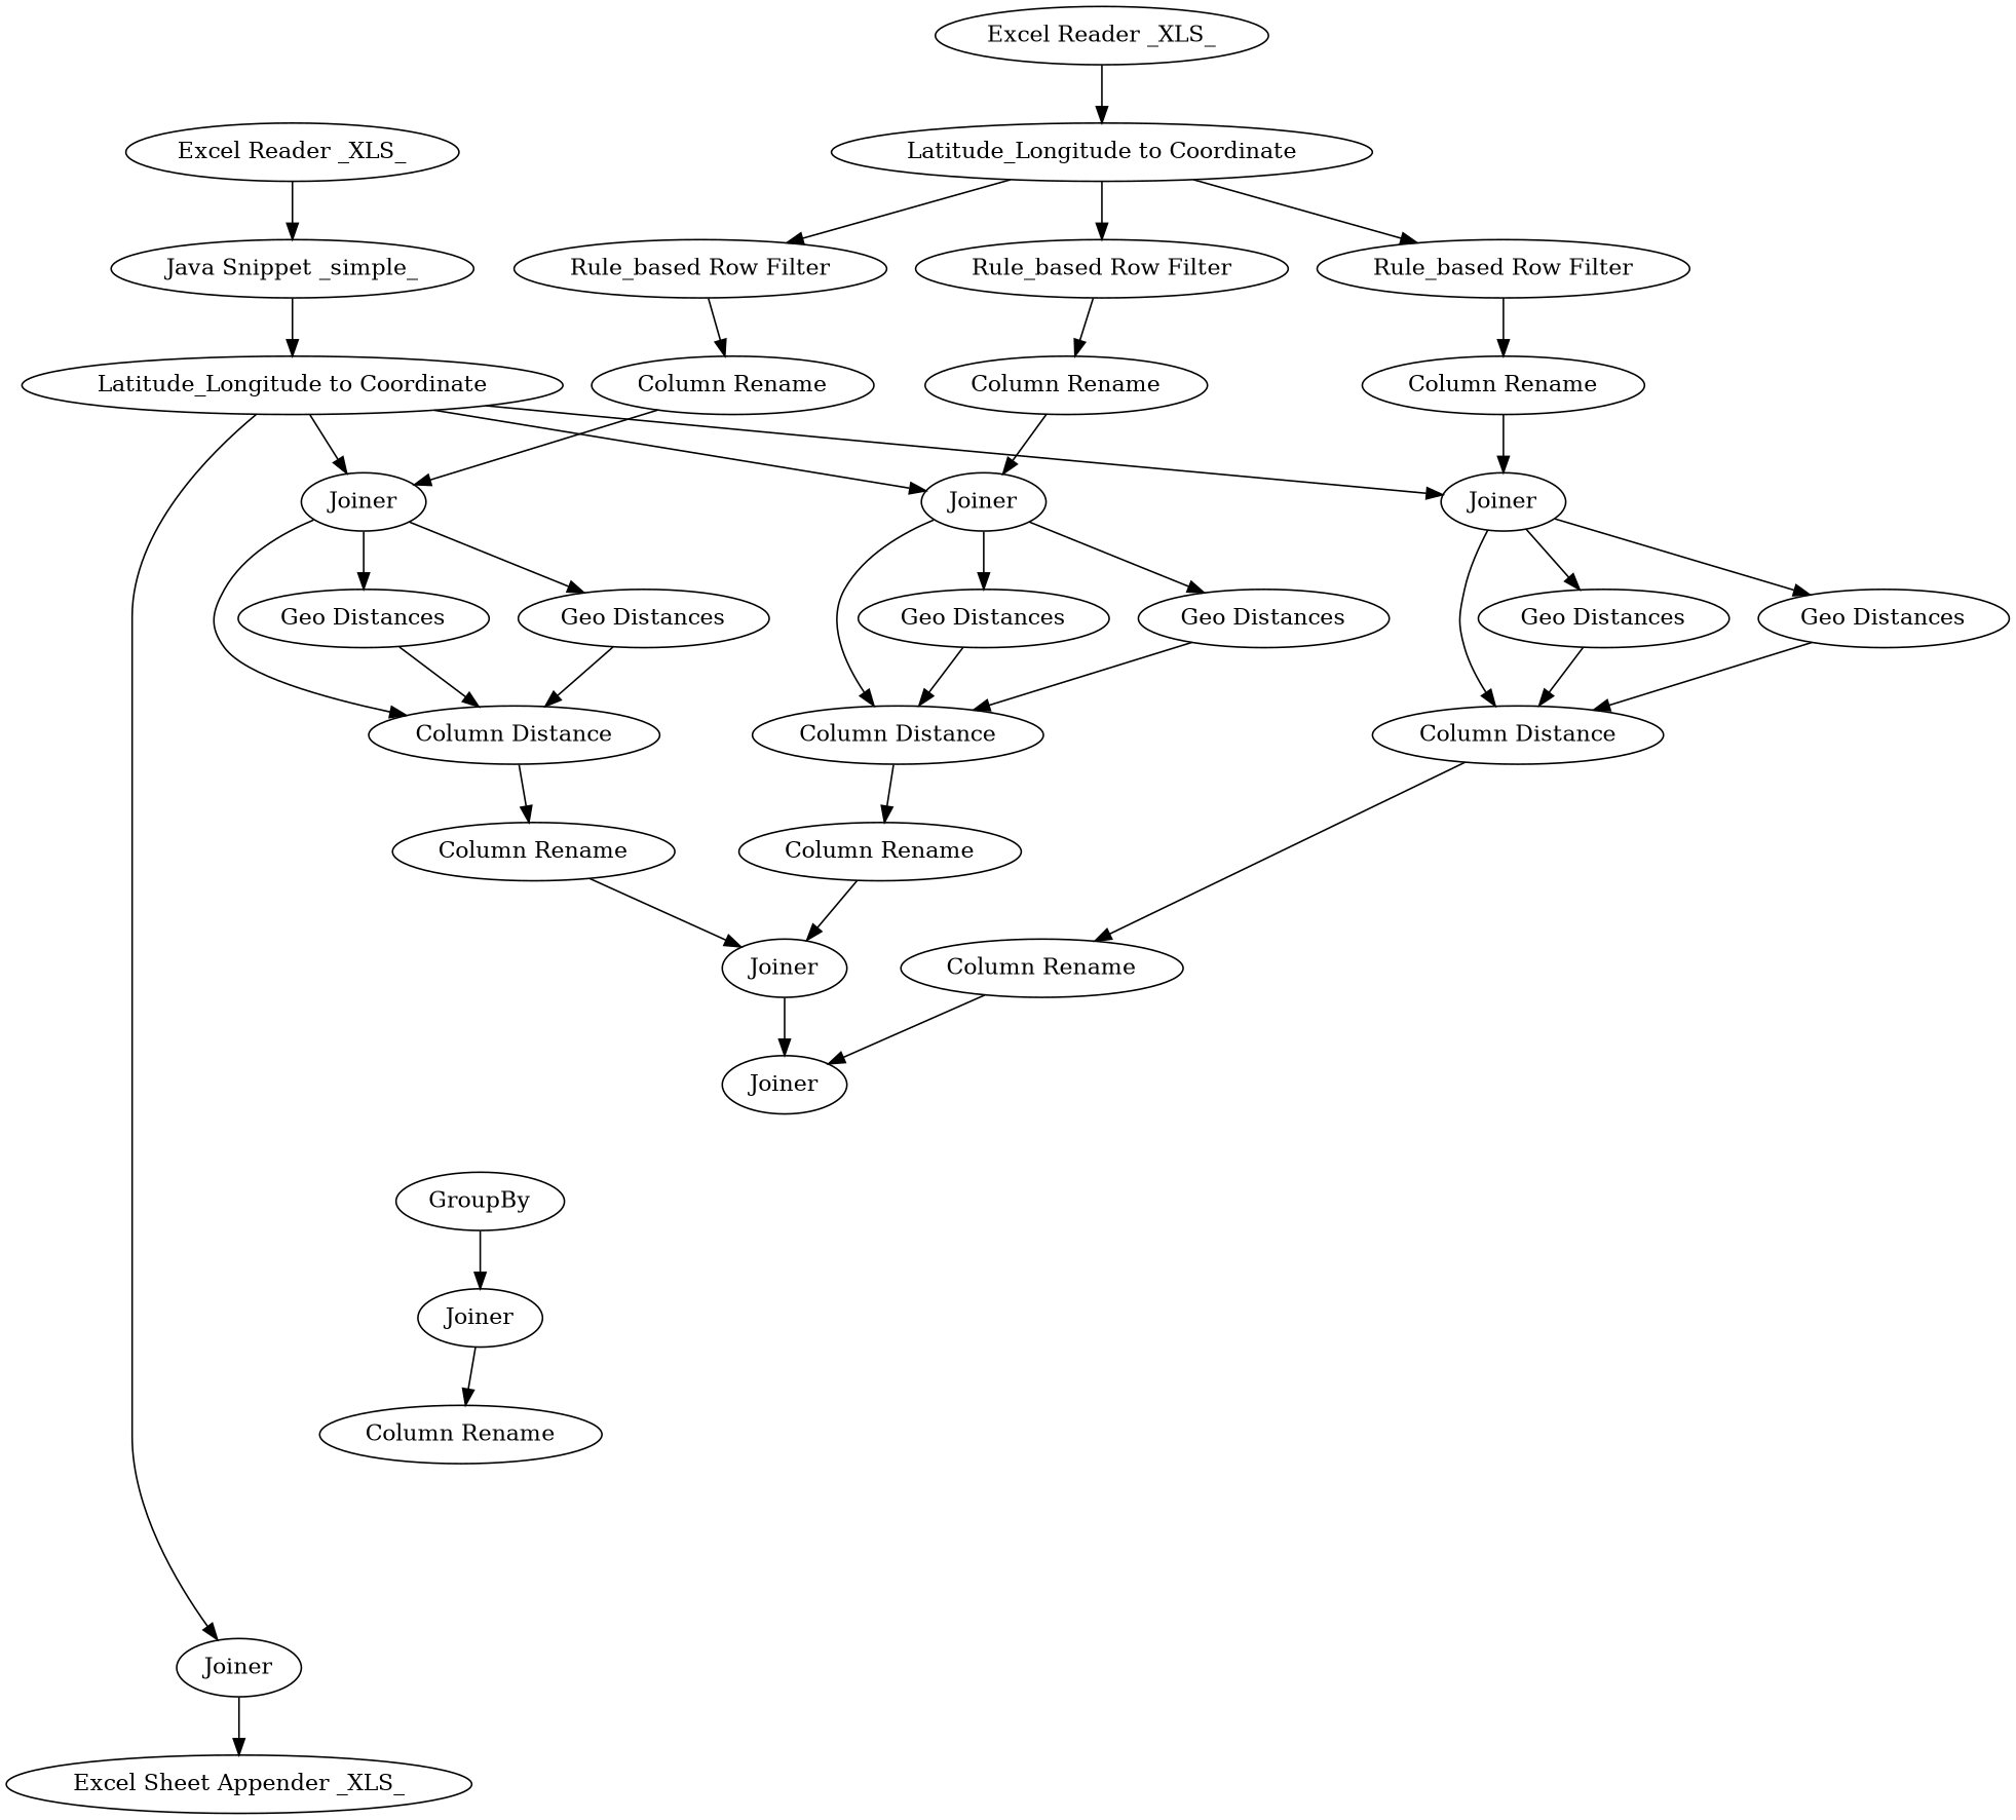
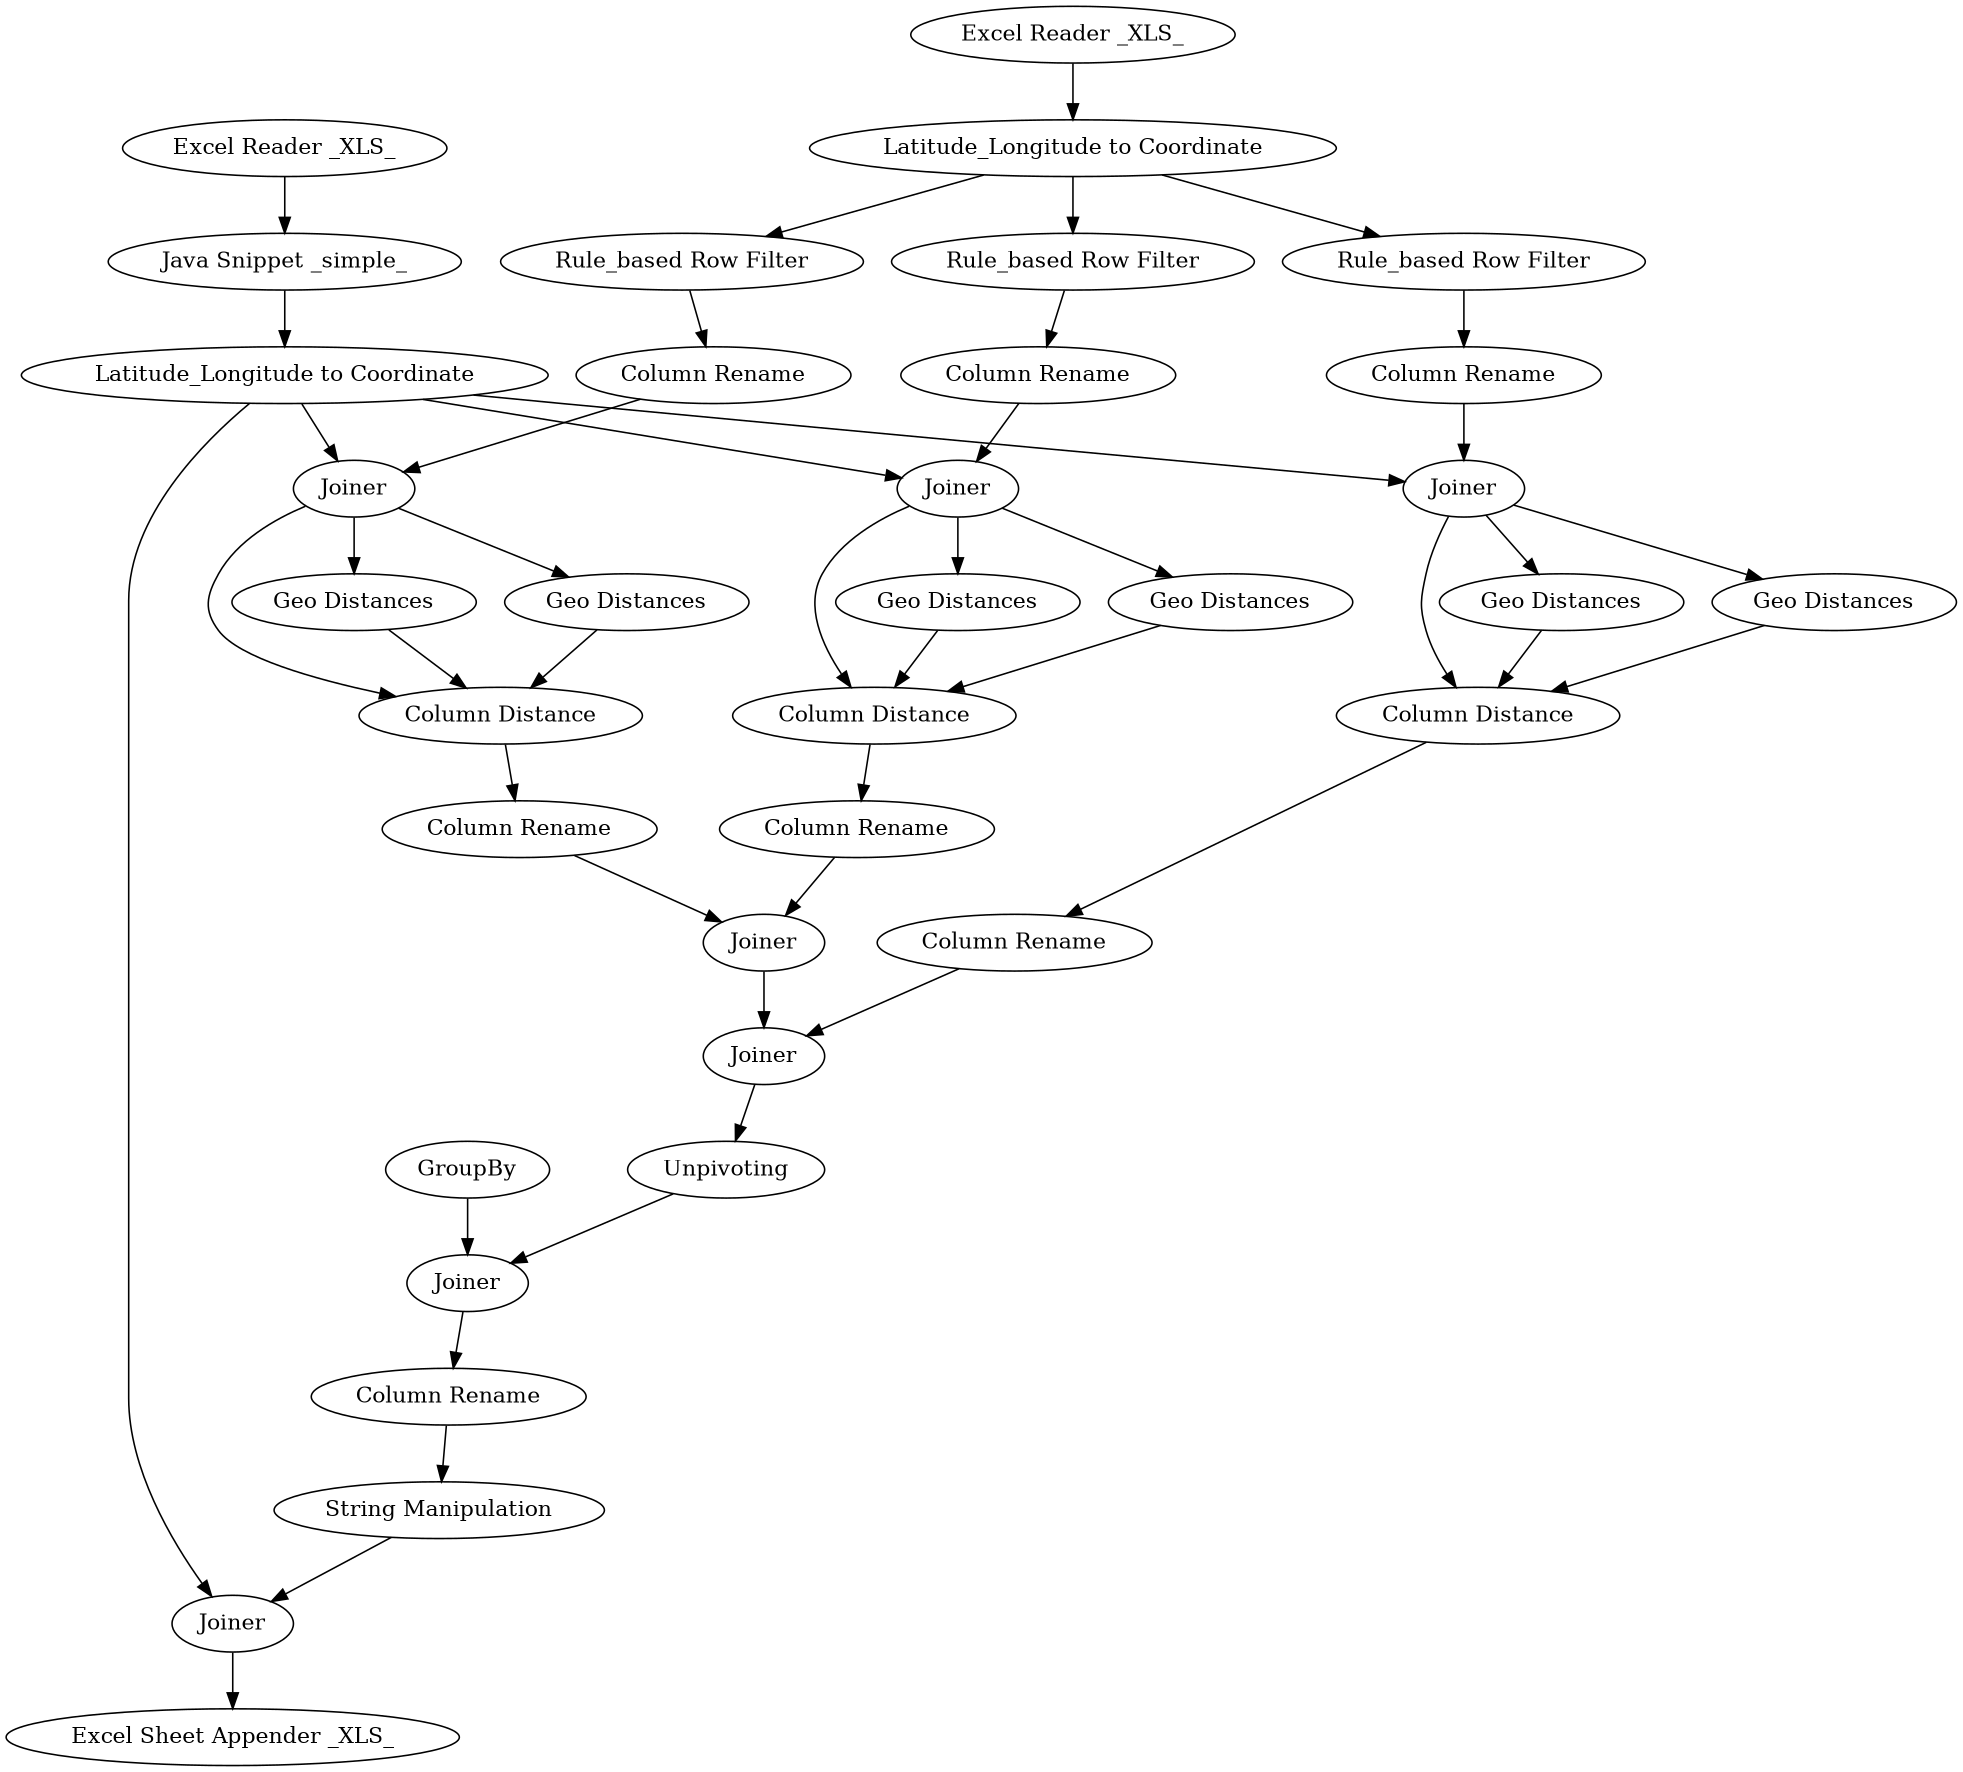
  digraph {
    rankdir=TB
    n1 [label="Latitude_Longitude to Coordinate"]
    n2 [label=Joiner]
    n3 [label=Joiner]
    n4 [label=Joiner]
    n5 [label=Joiner]
    n6 [label="Geo Distances"]
    n7 [label="Geo Distances"]
    n8 [label="Column Distance"]
    n9 [label="Geo Distances"]
    n10 [label="Column Distance"]
    n11 [label="Geo Distances"]
    n12 [label="Column Distance"]
    n13 [label="Geo Distances"]
    n14 [label="Geo Distances"]
    n15 [label="Excel Sheet Appender _XLS_"]
    n16 [label="Excel Reader _XLS_"]
    n17 [label="Java Snippet _simple_"]
    n18 [label="Excel Reader _XLS_"]
    n19 [label="Latitude_Longitude to Coordinate"]
    n20 [label="Rule_based Row Filter"]
    n21 [label="Rule_based Row Filter"]
    n22 [label="Rule_based Row Filter"]
    n23 [label="Column Rename"]
    n24 [label="Column Rename"]
    n25 [label="Column Rename"]
    n26 [label="Column Rename"]
    n27 [label=Joiner]
    n28 [label=Joiner]
    n29 [label="Column Rename"]
    n30 [label="Column Rename"]
+   n31 [label=Unpivoting]
    n32 [label=Joiner]
    n33 [label=GroupBy]
    n34 [label="Column Rename"]
+   n35 [label="String Manipulation"]
    n1 -> n2
    n1 -> n3
    n1 -> n4
    n1 -> n5
    n2 -> n6
    n2 -> n7
    n2 -> n8
    n3 -> n9
    n3 -> n10
    n3 -> n11
    n4 -> n12
    n4 -> n13
    n4 -> n14
    n5 -> n15
    n6 -> n8
    n7 -> n8
    n8 -> n26
    n9 -> n10
    n10 -> n29
    n11 -> n10
    n12 -> n30
    n13 -> n12
    n14 -> n12
    n16 -> n17
    n17 -> n1
    n18 -> n19
    n19 -> n20
    n19 -> n21
    n19 -> n22
    n20 -> n23
    n21 -> n24
    n22 -> n25
    n23 -> n2
    n24 -> n3
    n25 -> n4
    n26 -> n27
    n27 -> n28
+   n28 -> n31
    n29 -> n27
    n30 -> n28
+   n31 -> n32
    n32 -> n34
    n33 -> n32
+   n34 -> n35
+   n35 -> n5
  }
